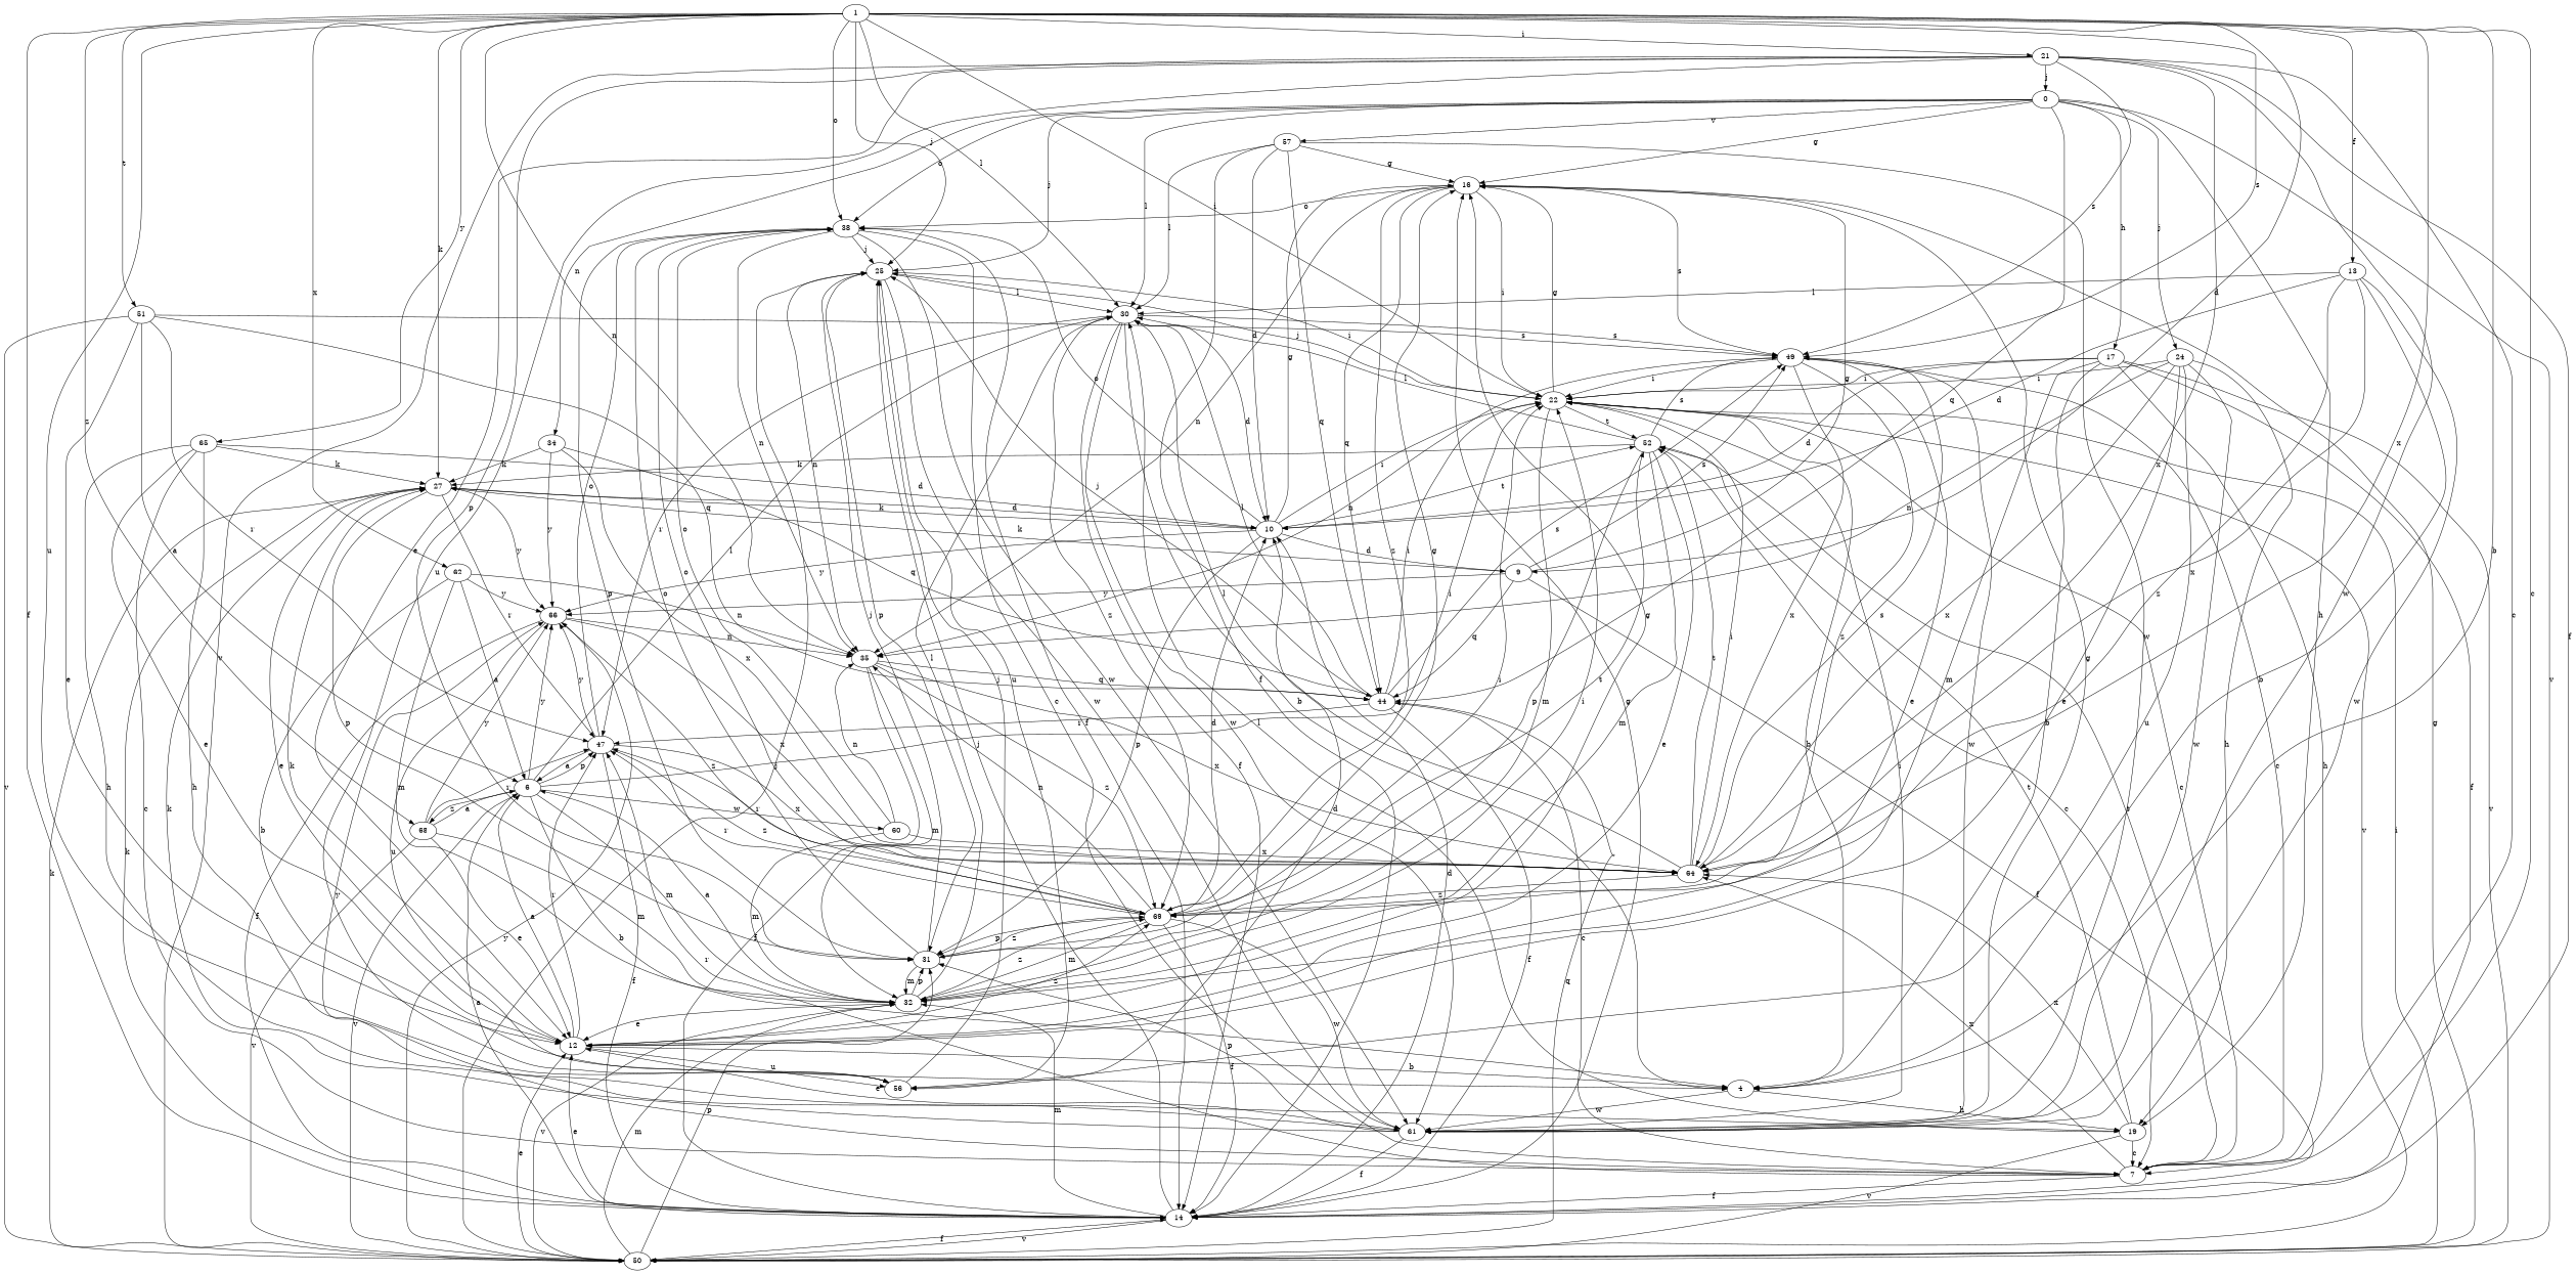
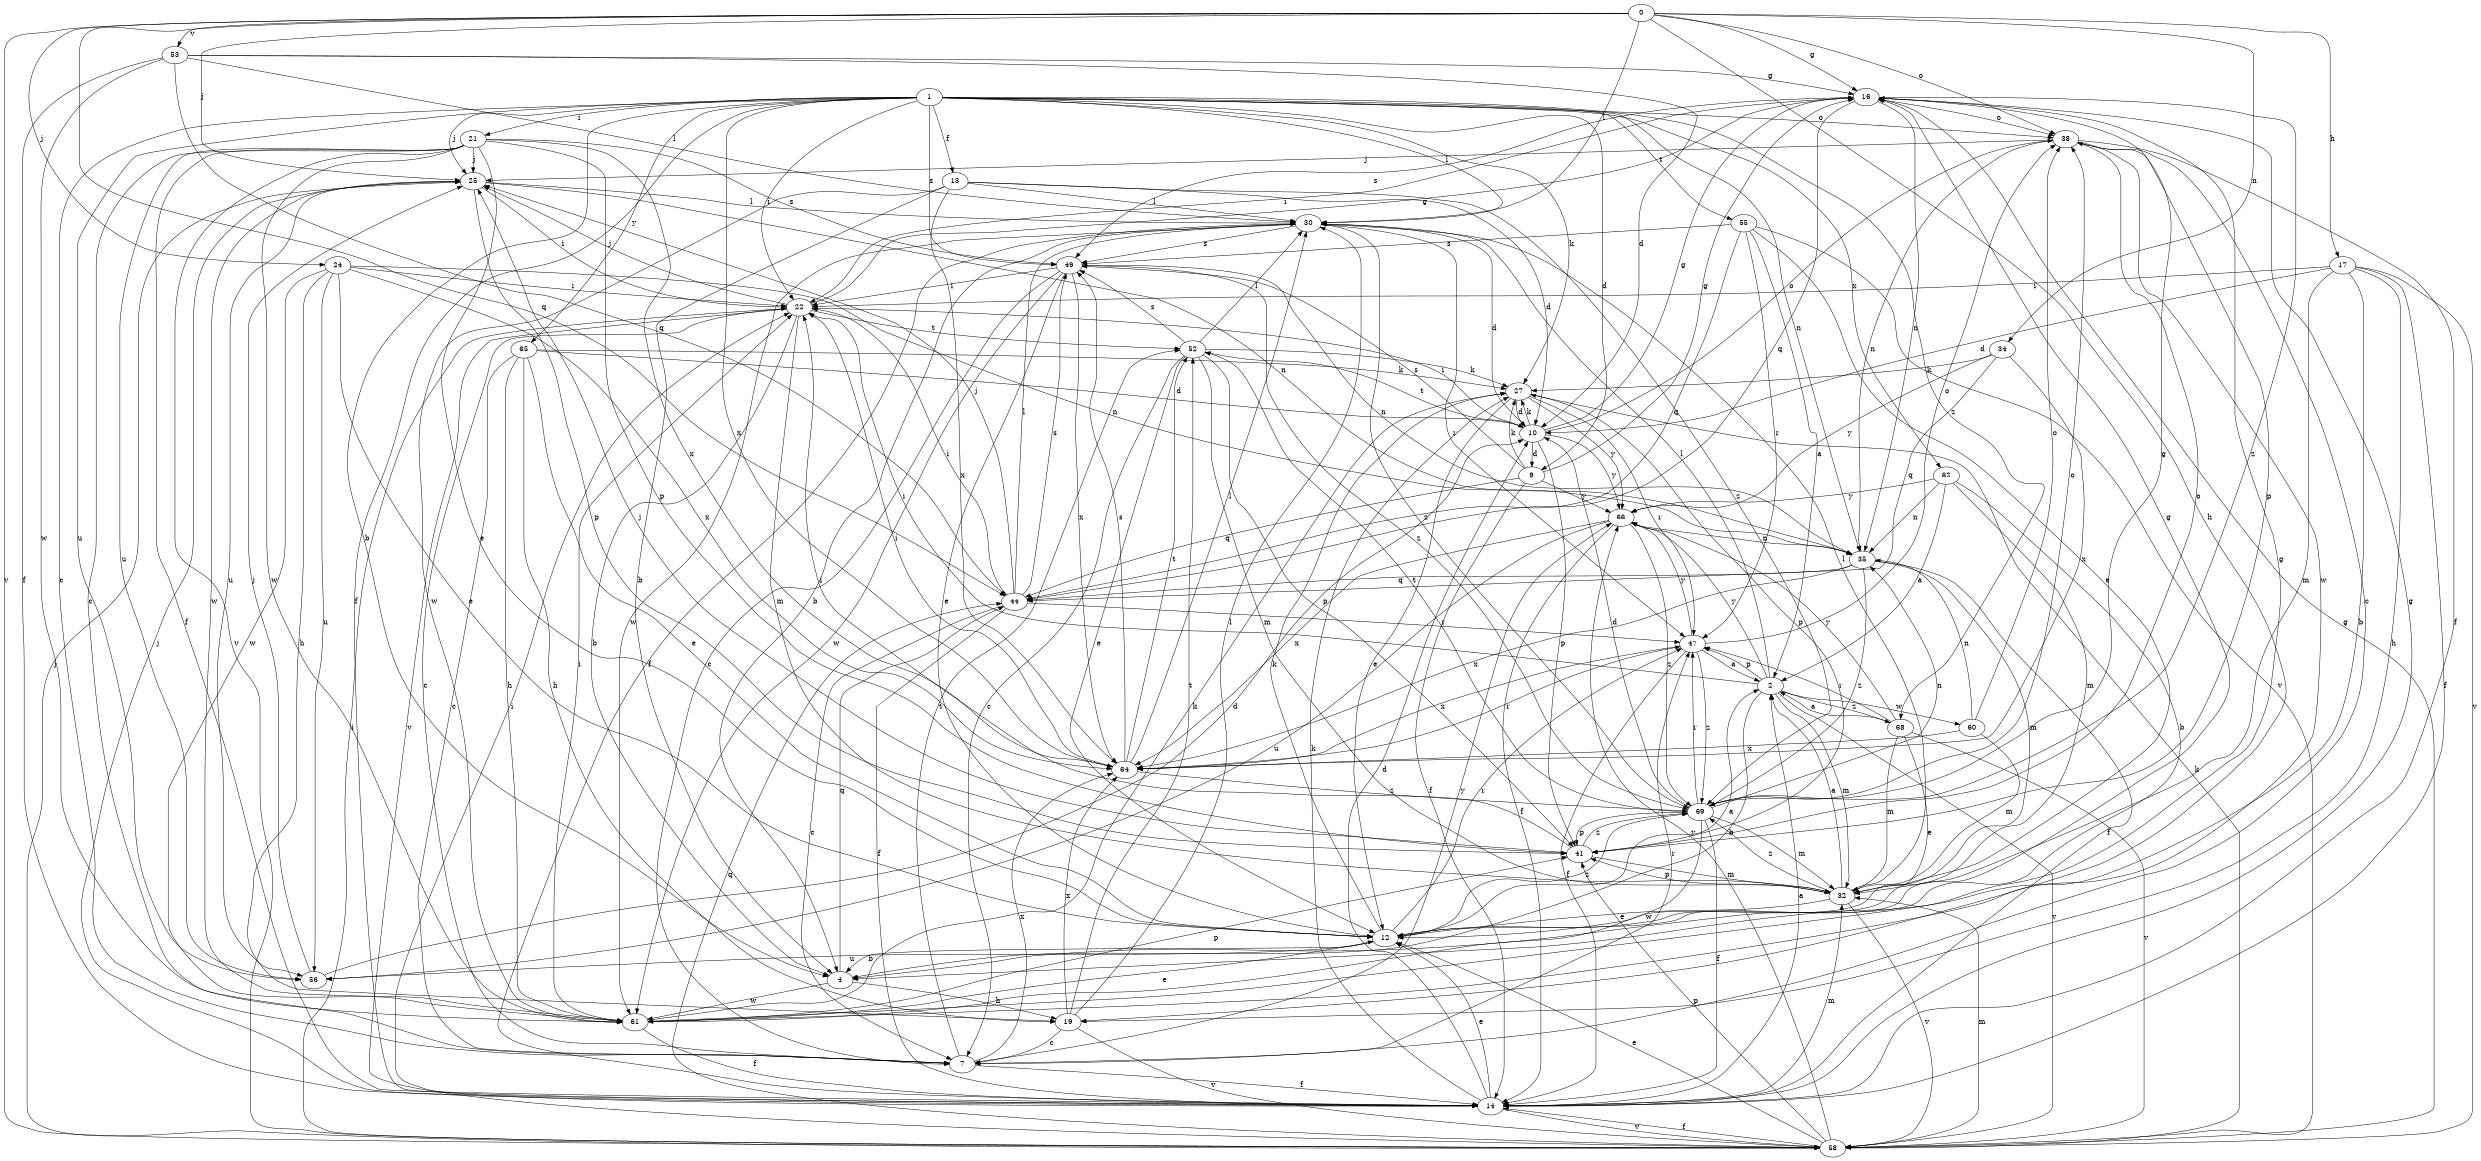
  strict digraph {
    0
    16
    17
    19
    24
    25
    30
    34
    38
    44
-   57
-   58 [label=50]
+   57 [label=53]
+   58
    22
    35
    49
    69
    4
    14
    32
    10
    7
    64
    n23 [label=52]
    56
    61
    12
-   41 [label=31]
+   41
    47
    27
    66
    1
    9
    13
    21
-   51
+   51 [label=55]
    62
    65
    68
-   2 [label=6]
+   2
    60
    0 -> 16 [label=g]
    0 -> 17 [label=h]
    0 -> 19 [label=h]
    0 -> 24 [label=j]
    0 -> 25 [label=j]
    0 -> 30 [label=l]
    0 -> 34 [label=n]
    0 -> 38 [label=o]
    0 -> 44 [label=q]
    0 -> 57 [label=v]
    0 -> 58 [label=v]
    16 -> 38 [label=o]
    16 -> 44 [label=q]
    16 -> 22 [label=i]
    16 -> 35 [label=n]
    16 -> 49 [label=s]
    16 -> 69 [label=z]
-   17 -> 7 [label=h]
+   17 -> 19 [label=h]
    17 -> 58 [label=v]
    17 -> 22 [label=i]
    17 -> 4 [label=b]
    17 -> 14 [label=f]
    17 -> 32 [label=m]
    17 -> 10 [label=d]
    19 -> 30 [label=l]
    19 -> 58 [label=v]
    19 -> 7 [label=c]
    19 -> 64 [label=x]
    19 -> n23 [label=t]
    24 -> 19 [label=h]
    24 -> 22 [label=i]
    24 -> 35 [label=n]
    24 -> 64 [label=x]
    24 -> 56 [label=u]
    24 -> 61 [label=w]
    24 -> 12 [label=e]
    25 -> 30 [label=l]
    25 -> 22 [label=i]
    25 -> 35 [label=n]
    25 -> 56 [label=u]
    25 -> 61 [label=w]
    25 -> 41 [label=p]
    30 -> 49 [label=s]
    30 -> 69 [label=z]
    30 -> 4 [label=b]
    30 -> 14 [label=f]
    30 -> 10 [label=d]
    30 -> 61 [label=w]
    30 -> 47 [label=r]
    34 -> 44 [label=q]
    34 -> 64 [label=x]
    34 -> 27 [label=k]
    34 -> 66 [label=y]
    38 -> 25 [label=j]
    38 -> 35 [label=n]
    38 -> 14 [label=f]
    38 -> 7 [label=c]
    38 -> 61 [label=w]
    38 -> 41 [label=p]
    44 -> 25 [label=j]
    44 -> 30 [label=l]
    44 -> 22 [label=i]
    44 -> 49 [label=s]
    44 -> 14 [label=f]
    44 -> 7 [label=c]
    44 -> 47 [label=r]
    57 -> 16 [label=g]
    57 -> 30 [label=l]
    57 -> 44 [label=q]
    57 -> 14 [label=f]
    57 -> 10 [label=d]
    57 -> 61 [label=w]
    58 -> 16 [label=g]
    58 -> 25 [label=j]
    58 -> 44 [label=q]
    58 -> 22 [label=i]
    58 -> 14 [label=f]
    58 -> 32 [label=m]
    58 -> 12 [label=e]
    58 -> 41 [label=p]
    58 -> 27 [label=k]
    58 -> 66 [label=y]
    22 -> 16 [label=g]
    22 -> 25 [label=j]
    22 -> 58 [label=v]
    22 -> 4 [label=b]
    22 -> 32 [label=m]
    22 -> 7 [label=c]
    22 -> n23 [label=t]
    35 -> 44 [label=q]
    35 -> 69 [label=z]
    35 -> 14 [label=f]
    35 -> 32 [label=m]
    35 -> 64 [label=x]
    49 -> 22 [label=i]
    49 -> 35 [label=n]
    49 -> 69 [label=z]
    49 -> 7 [label=c]
    49 -> 64 [label=x]
    49 -> 61 [label=w]
    49 -> 12 [label=e]
    69 -> 16 [label=g]
    69 -> 38 [label=o]
    69 -> 35 [label=n]
    69 -> 14 [label=f]
    69 -> 32 [label=m]
    69 -> 10 [label=d]
    69 -> n23 [label=t]
    69 -> 61 [label=w]
    69 -> 41 [label=p]
    69 -> 47 [label=r]
    4 -> 19 [label=h]
+   4 -> 44 [label=q]
    4 -> 61 [label=w]
    14 -> 16 [label=g]
    14 -> 25 [label=j]
    14 -> 58 [label=v]
    14 -> 32 [label=m]
    14 -> 10 [label=d]
    14 -> 12 [label=e]
    14 -> 27 [label=k]
    14 -> 2 [label=a]
    32 -> 30 [label=l]
    32 -> 58 [label=v]
-   32 -> 22 [label=i]
+   14 -> 22 [label=i]
    32 -> 69 [label=z]
    32 -> 12 [label=e]
    32 -> 41 [label=p]
    32 -> 2 [label=a]
    10 -> 16 [label=g]
    10 -> 38 [label=o]
    10 -> 22 [label=i]
    10 -> n23 [label=t]
    10 -> 41 [label=p]
    10 -> 27 [label=k]
    10 -> 66 [label=y]
    10 -> 9 [label=d]
    7 -> 14 [label=f]
    7 -> 64 [label=x]
    7 -> n23 [label=t]
    7 -> 47 [label=r]
    7 -> 66 [label=y]
    64 -> 30 [label=l]
    64 -> 22 [label=i]
    64 -> 49 [label=s]
    64 -> 69 [label=z]
    64 -> n23 [label=t]
    64 -> 47 [label=r]
    n23 -> 30 [label=l]
    n23 -> 49 [label=s]
    n23 -> 32 [label=m]
    n23 -> 7 [label=c]
    n23 -> 12 [label=e]
    n23 -> 41 [label=p]
    n23 -> 27 [label=k]
    56 -> 25 [label=j]
    56 -> 10 [label=d]
    61 -> 16 [label=g]
    61 -> 22 [label=i]
    61 -> 14 [label=f]
    61 -> 12 [label=e]
    61 -> 41 [label=p]
    61 -> 27 [label=k]
    12 -> 16 [label=g]
    12 -> 69 [label=z]
    12 -> 4 [label=b]
    12 -> 56 [label=u]
    12 -> 47 [label=r]
    12 -> 27 [label=k]
    12 -> 2 [label=a]
    41 -> 25 [label=j]
    41 -> 38 [label=o]
    41 -> 22 [label=i]
    41 -> 69 [label=z]
    41 -> 32 [label=m]
    47 -> 38 [label=o]
    47 -> 69 [label=z]
    47 -> 14 [label=f]
    47 -> 64 [label=x]
    47 -> 66 [label=y]
    47 -> 2 [label=a]
    27 -> 10 [label=d]
    27 -> 12 [label=e]
    27 -> 41 [label=p]
    27 -> 47 [label=r]
    27 -> 66 [label=y]
    66 -> 35 [label=n]
    66 -> 69 [label=z]
    66 -> 14 [label=f]
    66 -> 64 [label=x]
    66 -> 56 [label=u]
    1 -> 25 [label=j]
    1 -> 30 [label=l]
    1 -> 38 [label=o]
    1 -> 22 [label=i]
    1 -> 35 [label=n]
    1 -> 49 [label=s]
    1 -> 4 [label=b]
    1 -> 14 [label=f]
    1 -> 7 [label=c]
    1 -> 64 [label=x]
    1 -> 56 [label=u]
    1 -> 27 [label=k]
    1 -> 9 [label=d]
    1 -> 13 [label=f]
    1 -> 21 [label=i]
    1 -> 51 [label=t]
    1 -> 62 [label=x]
    1 -> 65 [label=y]
    1 -> 68 [label=z]
    9 -> 16 [label=g]
    9 -> 44 [label=q]
    9 -> 49 [label=s]
    9 -> 14 [label=f]
    9 -> 27 [label=k]
    9 -> 66 [label=y]
    13 -> 30 [label=l]
    13 -> 69 [label=z]
    13 -> 4 [label=b]
    13 -> 10 [label=d]
    13 -> 64 [label=x]
    13 -> 61 [label=w]
-   21 -> 0 [label=j]
+   21 -> 25 [label=j]
    21 -> 58 [label=v]
    21 -> 49 [label=s]
    21 -> 14 [label=f]
    21 -> 7 [label=c]
    21 -> 64 [label=x]
    21 -> 56 [label=u]
    21 -> 61 [label=w]
    21 -> 12 [label=e]
    21 -> 41 [label=p]
    51 -> 44 [label=q]
    51 -> 58 [label=v]
    51 -> 49 [label=s]
    51 -> 12 [label=e]
    51 -> 47 [label=r]
    51 -> 2 [label=a]
    62 -> 35 [label=n]
    62 -> 4 [label=b]
    62 -> 32 [label=m]
    62 -> 66 [label=y]
    62 -> 2 [label=a]
    65 -> 19 [label=h]
    65 -> 10 [label=d]
    65 -> 7 [label=c]
    65 -> 61 [label=h]
    65 -> 12 [label=e]
    65 -> 27 [label=k]
    68 -> 58 [label=v]
    68 -> 32 [label=m]
    68 -> 12 [label=e]
    68 -> 47 [label=r]
    68 -> 66 [label=y]
    68 -> 2 [label=a]
    2 -> 30 [label=l]
    2 -> 58 [label=v]
    2 -> 22 [label=i]
    2 -> 4 [label=b]
    2 -> 32 [label=m]
    2 -> 47 [label=p]
    2 -> 66 [label=y]
    2 -> 68 [label=z]
    2 -> 60 [label=w]
    60 -> 38 [label=o]
    60 -> 35 [label=n]
    60 -> 32 [label=m]
    60 -> 64 [label=x]
  }
